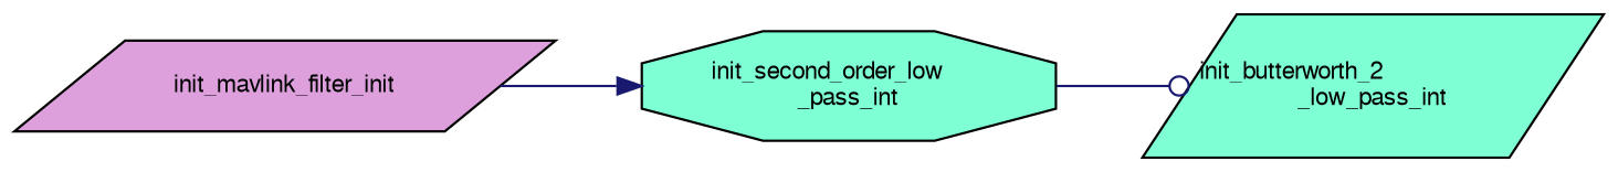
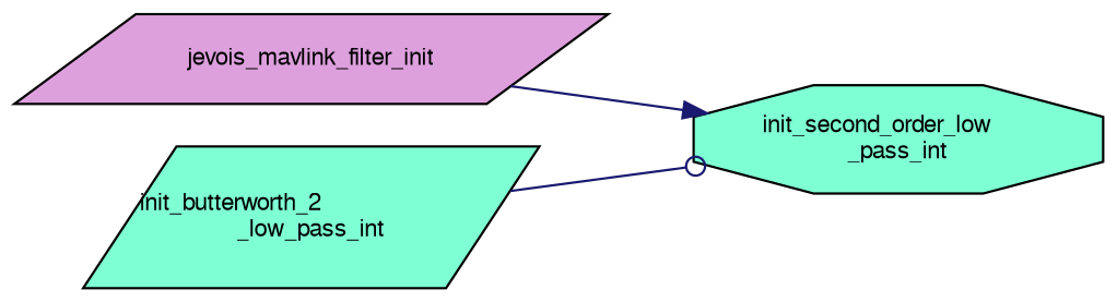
  digraph {
    rankdir=LR
    node [color=black fillcolor=aquamarine fontname=FreeSans fontsize=10 shape=parallelogram style=filled]
    edge [color=midnightblue fontname=FreeSans fontsize=10 labelfontname=FreeSans labelfontsize=10 style=solid]
-   n1 [fillcolor=plum fontcolor=black height=0.2 label=init_mavlink_filter_init width=0.4]
+   n1 [fillcolor=plum fontcolor=black height=0.2 label=jevois_mavlink_filter_init width=0.4]
    n2 [height=0.2 label="init_second_order_low\l_pass_int" shape=octagon width=0.4]
    n3 [height=0.2 label="init_butterworth_2\l_low_pass_int" width=0.4]
    n1 -> n2 [arrowhead=normal]
-   n2 -> n3 [arrowhead=odot]
+   n3 -> n2 [arrowhead=odot]
  }
